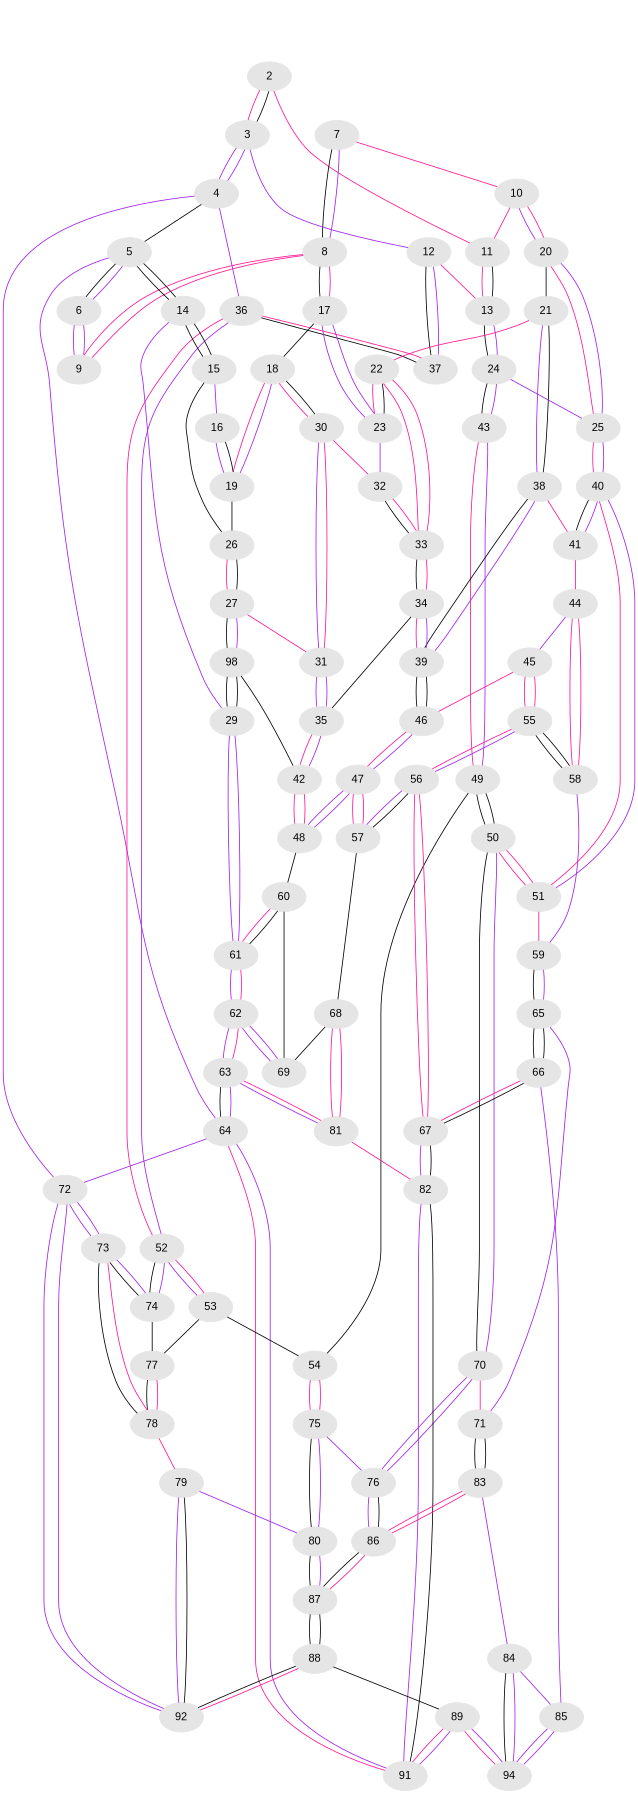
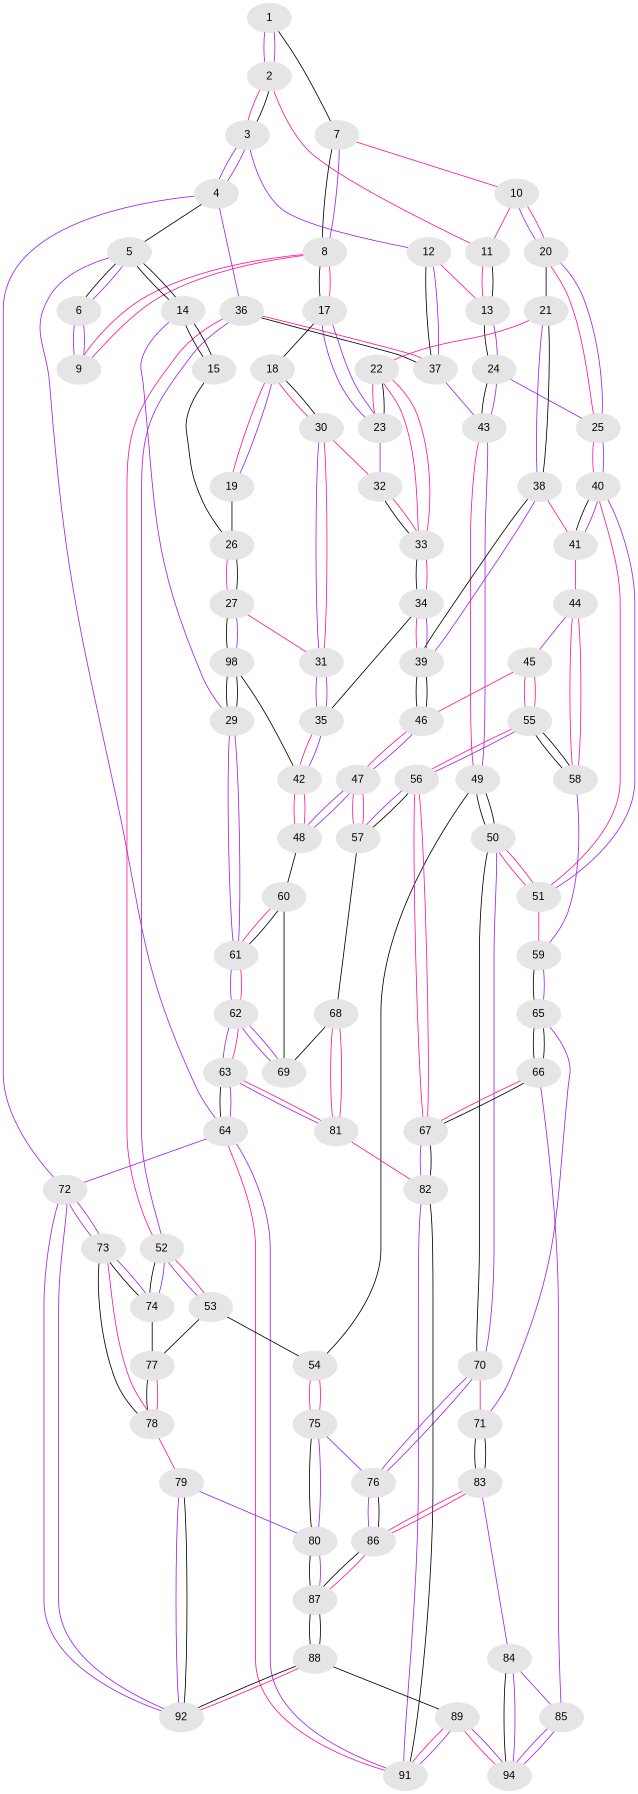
  graph {
    fontname="Liberation Sans"
    node [color=gray90 fontname="Liberation Sans" style=filled]
    edge [color=purple fontname="Liberation Sans"]
+   1
    2
    7
    3
    11
    8
    10
    4
    12
    13
    5
    36
    72
    37
    6
    14
    64
    52
    73
    92
    9
    15
    29
    91
    17
    20
    18
    23
    21
    25
    24
    43
-   16
    26
    61
    19
    27
    30
    32
    31
    22
    38
    40
    33
    39
    41
    34
    49
    51
    n50 [label=98]
    42
    35
    48
    62
    46
    53
    74
    44
    47
    59
    45
    58
    60
    50
    54
    55
    56
    57
    68
    69
    70
    75
    71
    76
    65
    77
    78
    80
    67
    82
    81
    66
    63
    85
    83
    n86 [label=94]
    86
    84
    79
    87
    88
    89
+   1 -- 2
+   1 -- 2
+   1 -- 7 [color=black]
    2 -- 3 [color=deeppink]
    2 -- 3 [color=black]
    2 -- 11 [color=deeppink]
    7 -- 8 [color=black]
    7 -- 8
    7 -- 10 [color=deeppink]
    3 -- 4
    3 -- 4
    3 -- 12
    11 -- 13 [color=deeppink]
    11 -- 13 [color=black]
    8 -- 9 [color=deeppink]
    8 -- 9 [color=deeppink]
    8 -- 17 [color=black]
    8 -- 17 [color=deeppink]
    10 -- 11 [color=deeppink]
    10 -- 20
    10 -- 20 [color=deeppink]
    4 -- 5 [color=black]
    4 -- 36
    4 -- 72
    12 -- 13 [color=deeppink]
    12 -- 37 [color=black]
    12 -- 37
    13 -- 24 [color=black]
    13 -- 24
    5 -- 6 [color=black]
    5 -- 6
    5 -- 14 [color=black]
    5 -- 14 [color=black]
    5 -- 64
    36 -- 37 [color=black]
    36 -- 37 [color=deeppink]
    36 -- 52 [color=deeppink]
    36 -- 52
    72 -- 73
    72 -- 73
    72 -- 92
    72 -- 92
+   37 -- 43
    6 -- 9
    6 -- 9
    14 -- 15 [color=black]
    14 -- 15 [color=black]
    14 -- 29
    64 -- 72
    64 -- 91 [color=deeppink]
    64 -- 91
    52 -- 53
    52 -- 53 [color=deeppink]
    52 -- 74 [color=black]
    52 -- 74
    73 -- 74 [color=black]
    73 -- 74
    73 -- 78 [color=black]
    73 -- 78 [color=deeppink]
-   15 -- 16
    15 -- 26 [color=black]
    29 -- 61
    29 -- 61
    17 -- 18 [color=black]
    17 -- 23
    17 -- 23
    20 -- 21 [color=black]
    20 -- 25 [color=deeppink]
    20 -- 25
    18 -- 19 [color=deeppink]
    18 -- 19
    18 -- 30 [color=deeppink]
    18 -- 30 [color=black]
    23 -- 32
    21 -- 22 [color=deeppink]
    21 -- 38
    21 -- 38 [color=black]
    25 -- 40 [color=deeppink]
    25 -- 40
    24 -- 25
    24 -- 43 [color=black]
    24 -- 43
    43 -- 49 [color=deeppink]
    43 -- 49
-   16 -- 19
-   16 -- 19 [color=black]
    26 -- 27 [color=deeppink]
    26 -- 27 [color=black]
    61 -- 62
    61 -- 62 [color=deeppink]
    19 -- 26 [color=black]
    27 -- 31 [color=deeppink]
    27 -- n50 [color=black]
    27 -- n50
    30 -- 32 [color=deeppink]
    30 -- 31
    30 -- 31 [color=deeppink]
    32 -- 33 [color=black]
    32 -- 33 [color=deeppink]
    31 -- 35
    31 -- 35
    22 -- 23 [color=deeppink]
    22 -- 23 [color=black]
    22 -- 33 [color=deeppink]
    22 -- 33 [color=deeppink]
    38 -- 39 [color=black]
    38 -- 39
    38 -- 41 [color=deeppink]
    40 -- 41 [color=black]
    40 -- 41
    40 -- 51 [color=deeppink]
    40 -- 51
    33 -- 34 [color=black]
    33 -- 34 [color=deeppink]
    39 -- 46 [color=black]
    39 -- 46 [color=black]
    41 -- 44 [color=deeppink]
    34 -- 39 [color=deeppink]
    34 -- 39
    34 -- 35 [color=black]
    49 -- 50 [color=black]
    49 -- 50 [color=black]
    49 -- 54 [color=black]
    51 -- 59 [color=deeppink]
    n50 -- 29 [color=black]
    n50 -- 29 [color=black]
    n50 -- 42 [color=black]
    42 -- 48 [color=deeppink]
    42 -- 48 [color=deeppink]
    35 -- 42 [color=deeppink]
    35 -- 42
    48 -- 60 [color=black]
    62 -- 69
    62 -- 69
    62 -- 63
    62 -- 63 [color=deeppink]
    46 -- 47 [color=deeppink]
    46 -- 47
    53 -- 54 [color=black]
    53 -- 77 [color=black]
    74 -- 77 [color=black]
    44 -- 45
    44 -- 58 [color=deeppink]
    44 -- 58 [color=deeppink]
    47 -- 48
    47 -- 48
    47 -- 57 [color=deeppink]
    47 -- 57 [color=deeppink]
    59 -- 65 [color=black]
    59 -- 65
    45 -- 46 [color=deeppink]
    45 -- 55 [color=deeppink]
    45 -- 55 [color=deeppink]
    58 -- 59
    60 -- 61 [color=deeppink]
    60 -- 61 [color=black]
    60 -- 69 [color=black]
    50 -- 51 [color=deeppink]
    50 -- 51 [color=deeppink]
    50 -- 70 [color=black]
    50 -- 70
    54 -- 75 [color=deeppink]
    54 -- 75 [color=deeppink]
    55 -- 58 [color=black]
    55 -- 58 [color=black]
    55 -- 56 [color=deeppink]
    55 -- 56
    56 -- 57
    56 -- 57 [color=black]
    56 -- 67 [color=deeppink]
    56 -- 67 [color=deeppink]
    57 -- 68 [color=black]
    68 -- 69 [color=black]
    68 -- 81 [color=deeppink]
    68 -- 81 [color=deeppink]
    70 -- 71 [color=deeppink]
    70 -- 76
    70 -- 76
    75 -- 76
    75 -- 80 [color=black]
    75 -- 80
    71 -- 83 [color=black]
    71 -- 83 [color=black]
    76 -- 86
    76 -- 86 [color=black]
    65 -- 71
    65 -- 66 [color=black]
    65 -- 66 [color=black]
    77 -- 78 [color=black]
    77 -- 78 [color=deeppink]
    78 -- 79 [color=deeppink]
    80 -- 87 [color=black]
    80 -- 87
    67 -- 82
    67 -- 82 [color=black]
    82 -- 91
    82 -- 91 [color=black]
    81 -- 82 [color=deeppink]
    66 -- 67 [color=deeppink]
    66 -- 67 [color=black]
    66 -- 85
    63 -- 64 [color=black]
    63 -- 64
    63 -- 81
    63 -- 81 [color=deeppink]
    85 -- n86
    85 -- n86
    83 -- 86 [color=deeppink]
    83 -- 86 [color=deeppink]
    83 -- 84
    86 -- 87 [color=black]
    86 -- 87 [color=deeppink]
    84 -- 85
    84 -- n86 [color=black]
    84 -- n86
    79 -- 92
    79 -- 92 [color=black]
    79 -- 80
    87 -- 88 [color=black]
    87 -- 88 [color=black]
    88 -- 92 [color=black]
    88 -- 92 [color=deeppink]
    88 -- 89 [color=black]
    89 -- 91 [color=deeppink]
    89 -- 91
    89 -- n86 [color=deeppink]
    89 -- n86
  }
